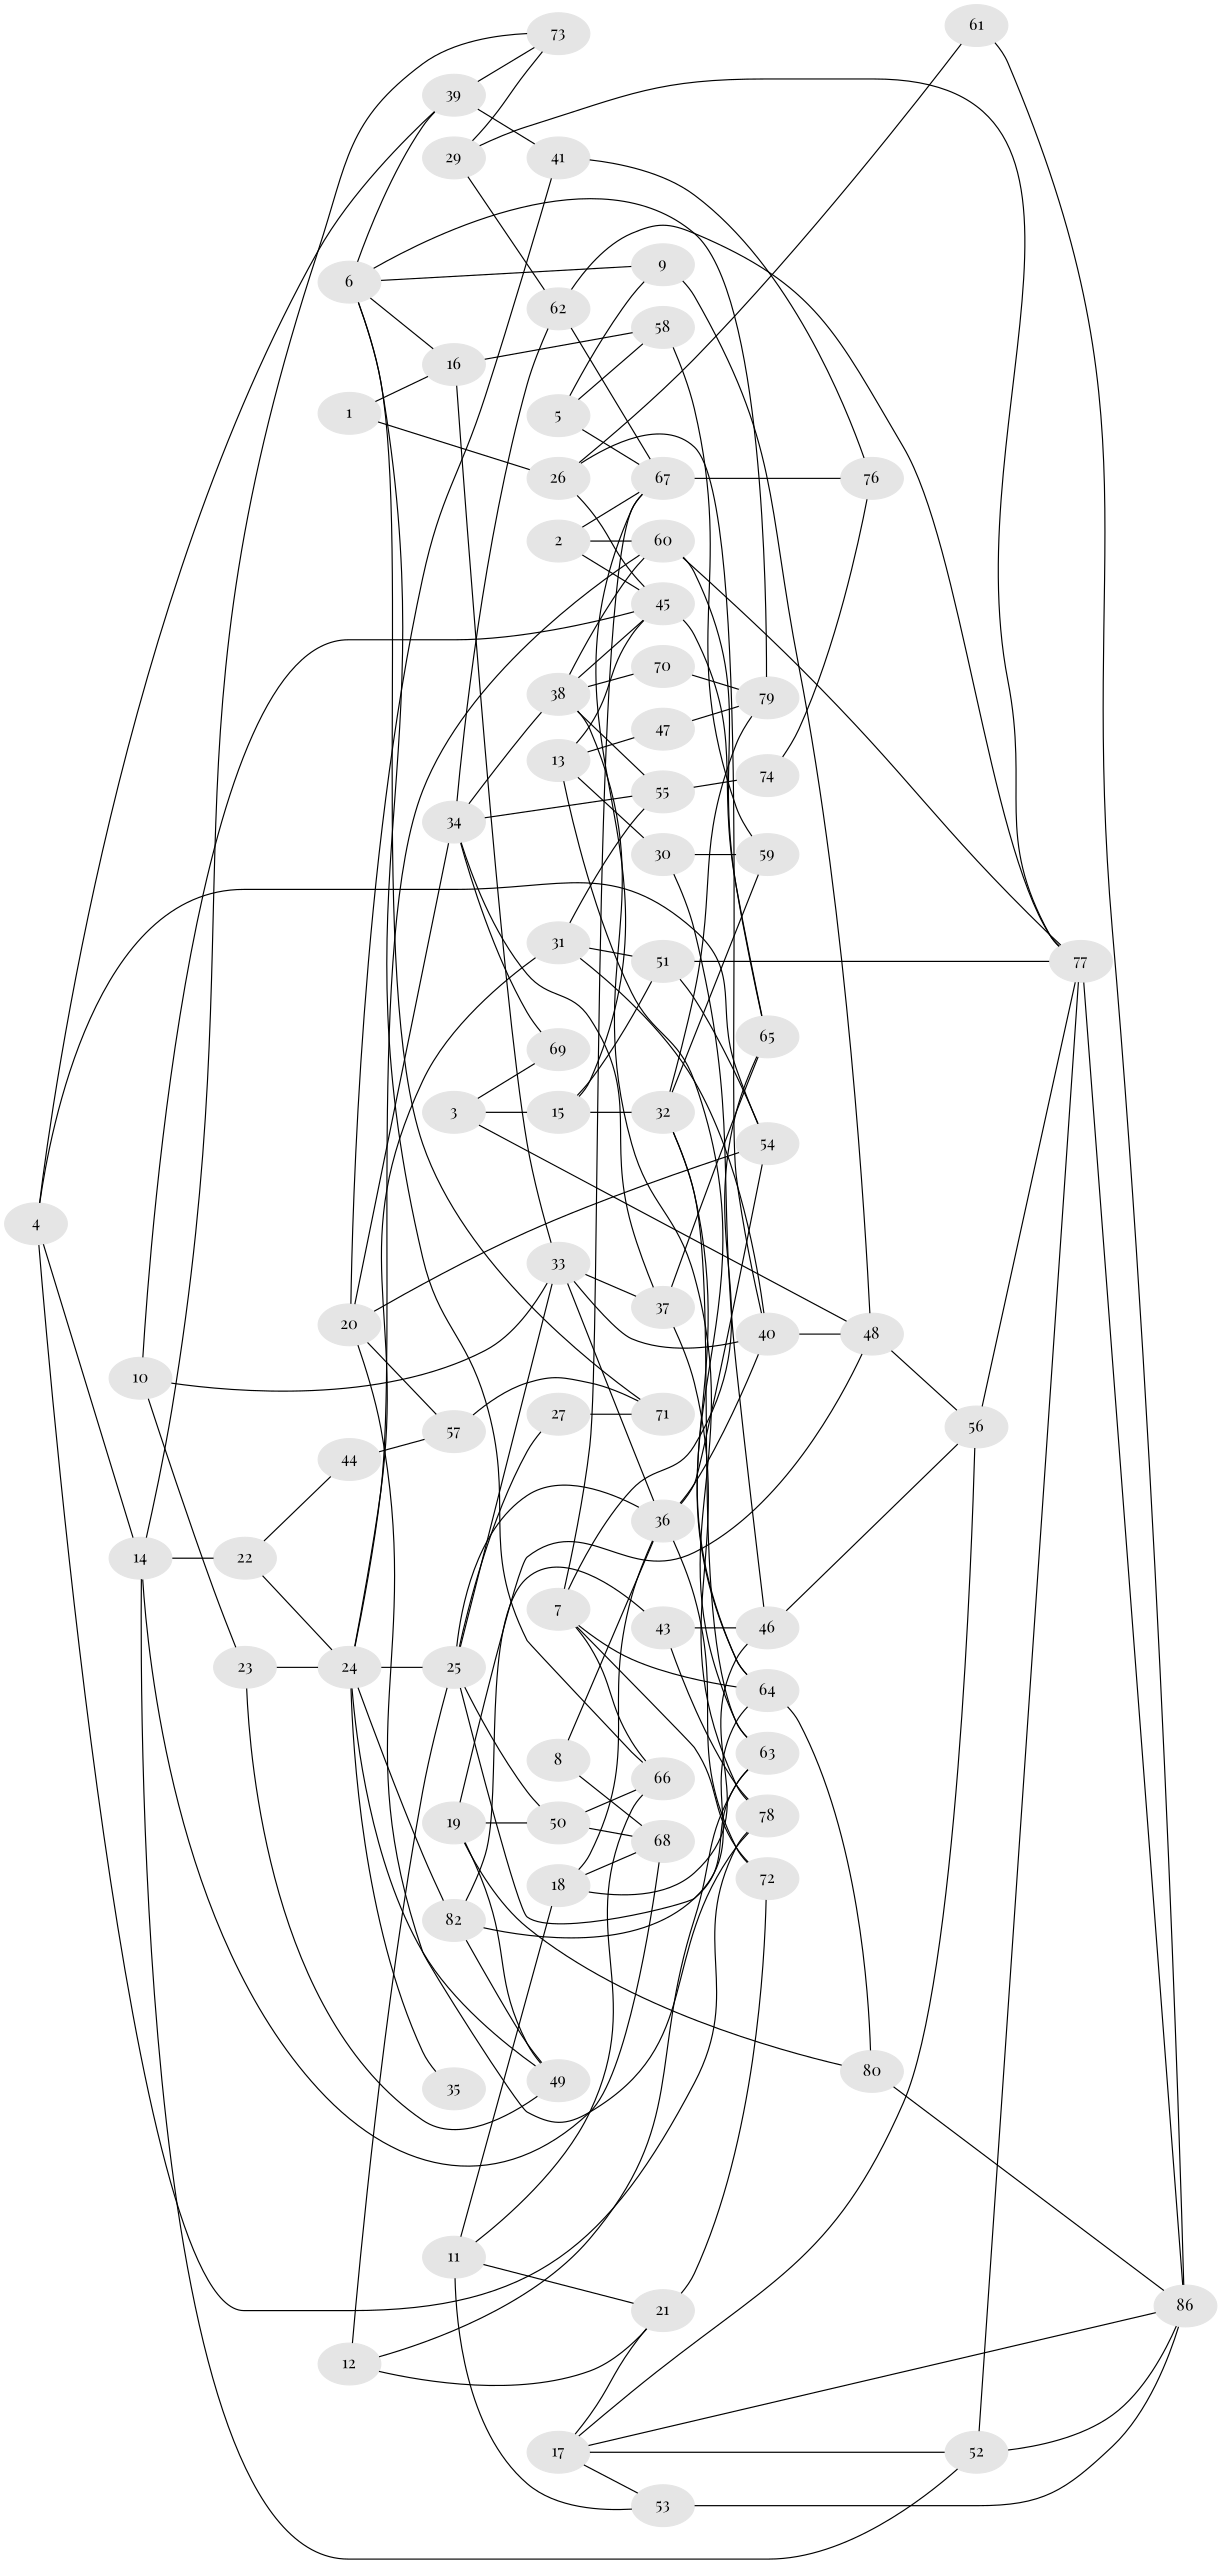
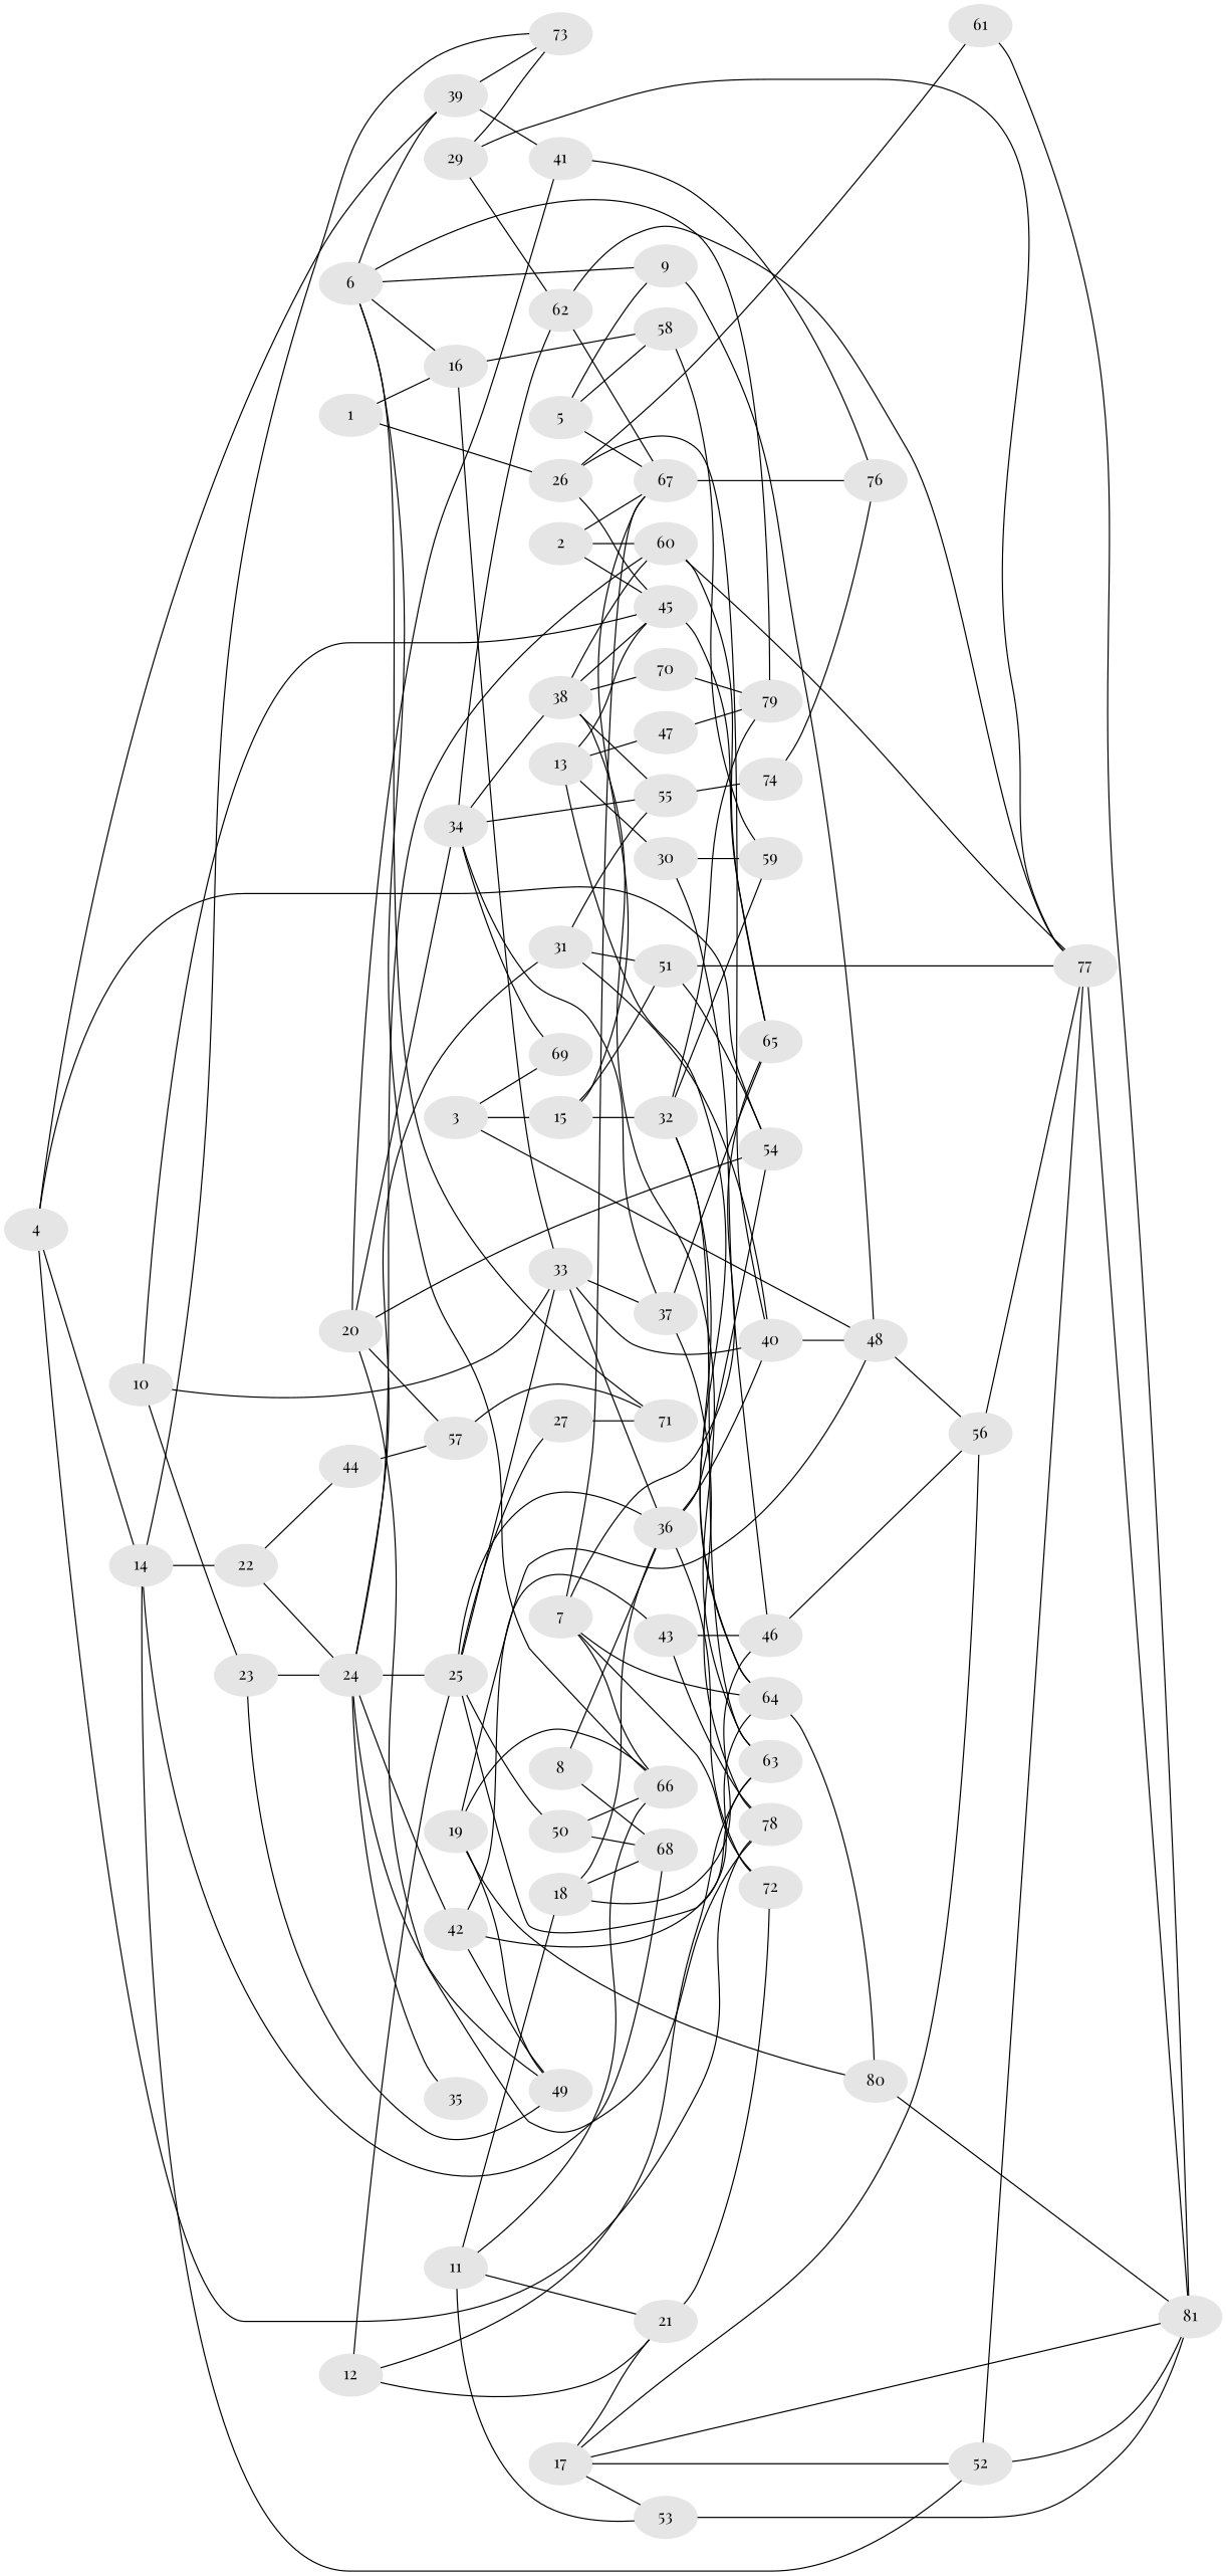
  graph {
    fontname="Playfair Display"
    rankdir=LR
    node [color=gray90 fontname="Playfair Display" style=filled]
    edge [fontname="Playfair Display"]
    1
    16
    26
    58
    33
    45
    40
    61
    2
    60
    67
    65
    77
    76
    3
    15
    48
    69
    32
    51
    56
    4
    14
    39
    54
    78
    68
    22
    52
    73
    41
    5
    9
    59
    6
    66
    71
    79
    7
    64
    72
    80
    8
    36
    10
    23
    49
    24
    37
    11
    18
    21
    53
    46
-   81 [label=86]
+   81
    12
    25
    63
    27
    50
    13
    30
    47
    44
    17
    19
    20
    34
    57
    62
    55
    38
    31
    35
-   42 [label=82]
+   42
    43
    29
    74
    70
    1 -- 16
    1 -- 26
    16 -- 58
    16 -- 33
    26 -- 45
    26 -- 40
    26 -- 61
    58 -- 59
    33 -- 40
    33 -- 36
    33 -- 37
    45 -- 65
    40 -- 48
    61 -- 81
    2 -- 45
    2 -- 60
    2 -- 67
    60 -- 65
    60 -- 77
    67 -- 76
    77 -- 81
    3 -- 15
    3 -- 48
    3 -- 69
    15 -- 67
    15 -- 32
    15 -- 51
    48 -- 56
    32 -- 59
    32 -- 79
    32 -- 64
    32 -- 63
    51 -- 77
    51 -- 54
    56 -- 77
    4 -- 14
    4 -- 39
    4 -- 54
    4 -- 78
    14 -- 68
    14 -- 22
    14 -- 52
    14 -- 73
    39 -- 73
    39 -- 41
    22 -- 24
    22 -- 44
    52 -- 77
    52 -- 81
    41 -- 76
    5 -- 58
    5 -- 67
    5 -- 9
    9 -- 48
    6 -- 16
    6 -- 39
    6 -- 9
    6 -- 66
    6 -- 71
    6 -- 79
    7 -- 67
    7 -- 65
    7 -- 66
    7 -- 64
    7 -- 72
    64 -- 80
    80 -- 81
    8 -- 68
    8 -- 36
    36 -- 40
    36 -- 54
    36 -- 72
    10 -- 33
    10 -- 45
    10 -- 23
    23 -- 49
    23 -- 24
    24 -- 60
    24 -- 49
    24 -- 25
    24 -- 31
    24 -- 35
    24 -- 42
    37 -- 65
    37 -- 78
    11 -- 66
    11 -- 18
    11 -- 21
    11 -- 53
    18 -- 68
    18 -- 36
    18 -- 46
    21 -- 72
    53 -- 81
    46 -- 56
    12 -- 21
    12 -- 25
    12 -- 63
    25 -- 33
    25 -- 36
    25 -- 63
    25 -- 27
    25 -- 50
    27 -- 71
    50 -- 68
    50 -- 66
    13 -- 45
    13 -- 64
    13 -- 30
    13 -- 47
    30 -- 59
    30 -- 46
    47 -- 79
    44 -- 57
    17 -- 56
    17 -- 52
    17 -- 21
    17 -- 53
    17 -- 81
    19 -- 48
-   19 -- 50
+   19 -- 66
    19 -- 80
    19 -- 49
    20 -- 54
    20 -- 78
    20 -- 41
    20 -- 34
    20 -- 57
    34 -- 69
    34 -- 37
    34 -- 62
    34 -- 55
    34 -- 38
    57 -- 71
    62 -- 67
    62 -- 77
    55 -- 74
    38 -- 45
    38 -- 60
    38 -- 63
    38 -- 55
    38 -- 70
    31 -- 40
    31 -- 51
    31 -- 55
    42 -- 64
    42 -- 49
    42 -- 43
    43 -- 78
    43 -- 46
    29 -- 77
    29 -- 73
    29 -- 62
    74 -- 76
    70 -- 79
  }
